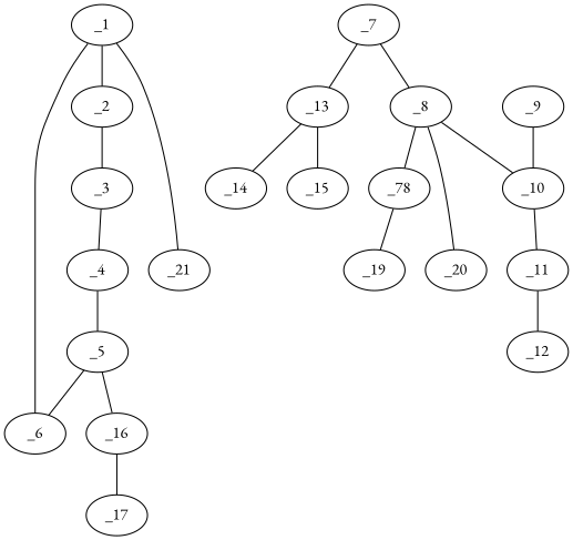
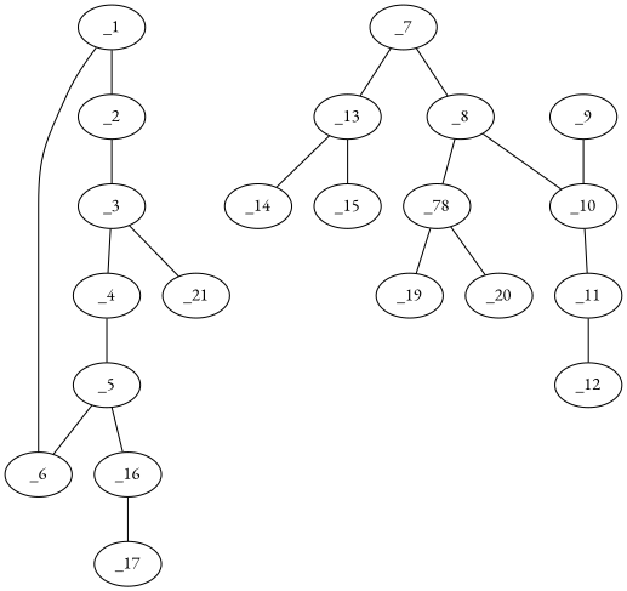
  graph {
    fontname="EB Garamond"
    node [charge=0 chem=1 fontname="EB Garamond" symbol="C  " x=4.5981 y=0.5]
    edge [fontname="EB Garamond" valence=1]
    _1 [y=-2.5]
    _2 [x=5.4641 y=-2]
    _6 [x=3.732 y=-2]
    _21 [y=-3.5]
    _3 [x=5.4641 y=-1]
    _4 [y=-0.5]
    _5 [x=3.7321 y=-1]
    _16 [chem=4 symbol="N  " x=2.866 y=-0.5]
    _13 [chem=5 symbol="S  "]
    _14 [chem=2 symbol="O  " x=5.5981]
    _15 [chem=2 symbol="O  " x=3.5981]
    _17 [x=2 y=-1]
    _7 [y=1.5]
    _8 [x=3.7321 y=2]
    n15 [charge=1 chem=4 label=_78 symbol="N  " x=2.866 y=1.5]
    _10 [y=3.5]
    _12 [x=5.4641 y=2]
    _9 [x=3.7321 y=3]
    _19 [chem=2 symbol="O  " x=2 y=2]
    _20 [charge=-1 chem=2 symbol="O  " x=2.866]
    _11 [x=5.4641 y=3]
    _1 -- _2
    _1 -- _6 [valence=2]
-   _1 -- _21
+   _3 -- _21
    _2 -- _3 [valence=2]
    _3 -- _4
    _4 -- _5 [valence=2]
    _5 -- _6
    _5 -- _16
    _16 -- _17
    _13 -- _14 [valence=2]
    _13 -- _15 [valence=2]
    _7 -- _13
    _7 -- _8
    _8 -- n15
    _8 -- _10 [valence=2]
    n15 -- _19 [valence=2]
-   _8 -- _20
+   n15 -- _20
    _10 -- _11 [valence=2]
    _9 -- _10
    _11 -- _12
  }
